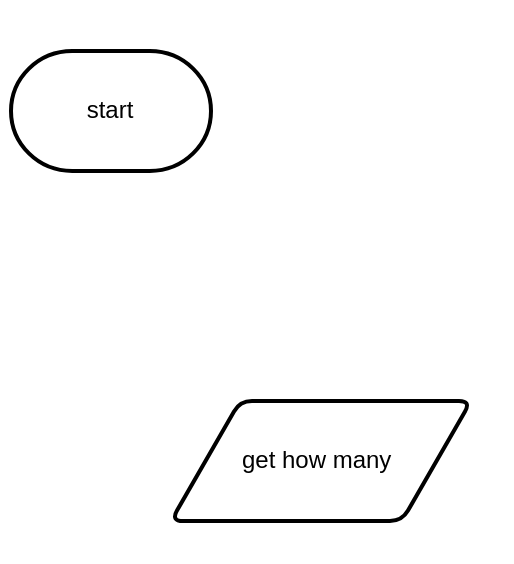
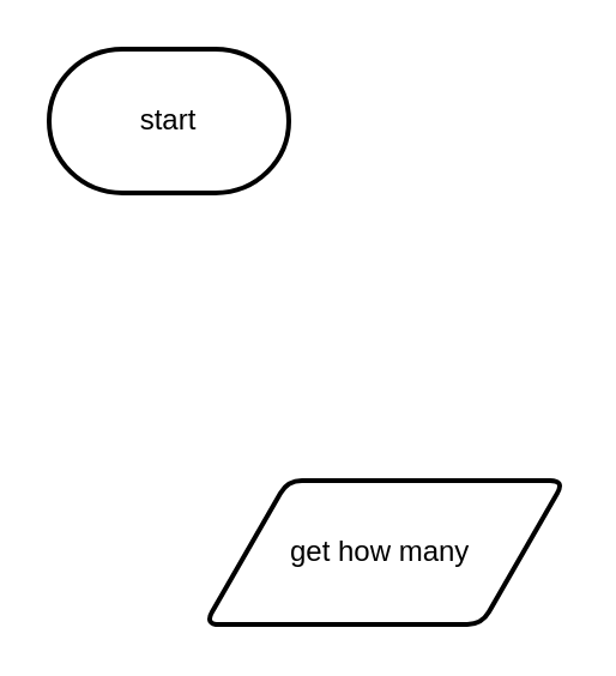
  <mxCell id="0" />
  <mxCell id="1" parent="0" />
- <mxCell id="2" value="start" style="strokeWidth=2;html=1;shape=mxgraph.flowchart.terminator;whiteSpace=wrap;" vertex="1" parent="1"><mxGeometry x="5" y="25" width="100" height="60" as="geometry" /></mxCell>
+ <mxCell id="2" value="start" style="strokeWidth=2;html=1;shape=mxgraph.flowchart.terminator;whiteSpace=wrap;" vertex="1" parent="1"><mxGeometry x="20" y="20" width="100" height="60" as="geometry" /></mxCell>
  <mxCell id="3" value="get how many&amp;nbsp;" style="shape=parallelogram;html=1;strokeWidth=2;perimeter=parallelogramPerimeter;whiteSpace=wrap;rounded=1;arcSize=12;size=0.23;" vertex="1" parent="1"><mxGeometry x="85" y="200" width="150" height="60" as="geometry" /></mxCell>
